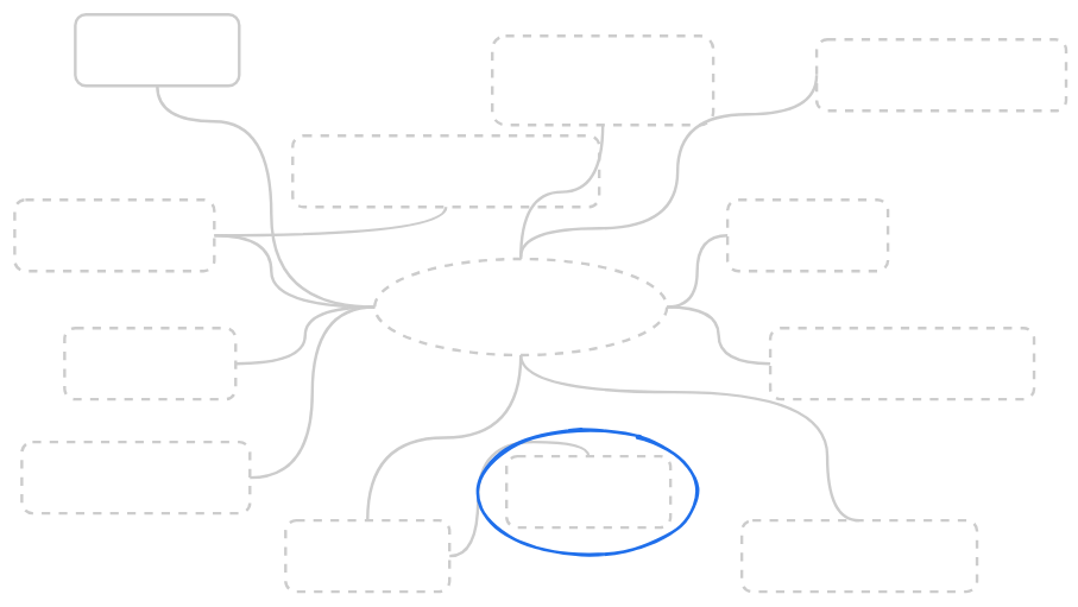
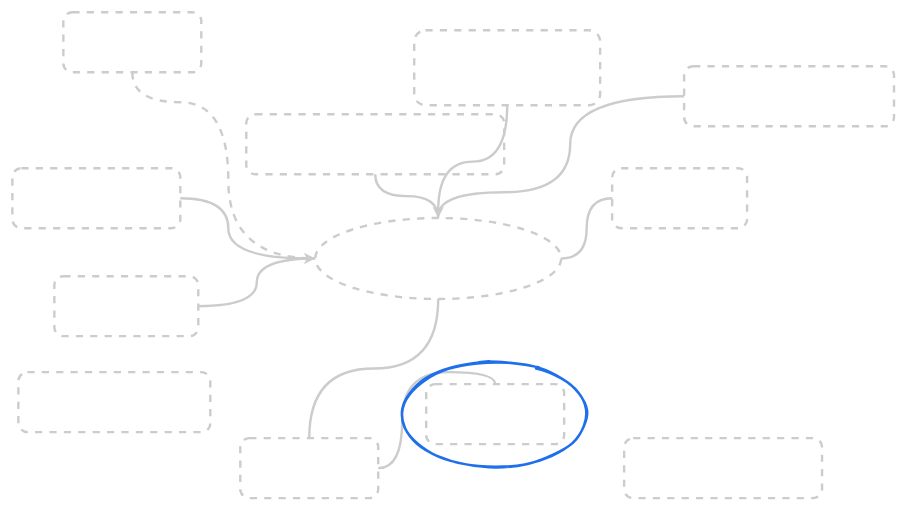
  <mxCell id="0" />
  <mxCell id="1" parent="0" />
  <mxCell id="2" value="&lt;font style=&quot;font-size: 75px;&quot; color=&quot;#ffffff&quot;&gt;systemd&lt;/font&gt;" style="ellipse;whiteSpace=wrap;html=1;fillColor=none;strokeColor=#CCCCCC;strokeWidth=4;dashed=1;gradientColor=#636363;" parent="1" vertex="1"><mxGeometry x="525" y="363" width="410" height="135" as="geometry" /></mxCell>
  <mxCell id="3" style="edgeStyle=orthogonalEdgeStyle;curved=1;orthogonalLoop=1;jettySize=auto;html=1;exitX=0.5;exitY=0;exitDx=0;exitDy=0;fontFamily=Lucida Console;fontSize=60;fontColor=#FFFFFF;endArrow=none;endFill=0;strokeColor=#CCCCCC;strokeWidth=4;" parent="1" source="4" target="6" edge="1"><mxGeometry relative="1" as="geometry" /></mxCell>
  <mxCell id="4" value="&lt;font style=&quot;font-size: 60px;&quot;&gt;init&lt;/font&gt;" style="rounded=1;whiteSpace=wrap;html=1;dashed=1;labelBackgroundColor=none;fontFamily=Lucida Console;fontSize=75;fontColor=#FFFFFF;strokeColor=#CCCCCC;strokeWidth=4;fillColor=none;gradientColor=#636363;" parent="1" vertex="1"><mxGeometry x="710" y="640" width="230" height="100" as="geometry" /></mxCell>
  <mxCell id="5" style="edgeStyle=orthogonalEdgeStyle;curved=1;orthogonalLoop=1;jettySize=auto;html=1;exitX=0.5;exitY=0;exitDx=0;exitDy=0;entryX=0.5;entryY=1;entryDx=0;entryDy=0;fontFamily=Lucida Console;fontSize=60;fontColor=#FFFFFF;endArrow=none;endFill=0;strokeColor=#CCCCCC;strokeWidth=4;" parent="1" source="6" target="2" edge="1"><mxGeometry relative="1" as="geometry" /></mxCell>
  <mxCell id="6" value="&lt;font style=&quot;font-size: 60px;&quot;&gt;boot&lt;/font&gt;" style="rounded=1;whiteSpace=wrap;html=1;dashed=1;labelBackgroundColor=none;fontFamily=Lucida Console;fontSize=75;fontColor=#FFFFFF;strokeColor=#CCCCCC;strokeWidth=4;fillColor=none;gradientColor=#636363;" parent="1" vertex="1"><mxGeometry x="400" y="730" width="230" height="100" as="geometry" /></mxCell>
- <mxCell id="7" style="edgeStyle=orthogonalEdgeStyle;curved=1;orthogonalLoop=1;jettySize=auto;html=1;exitX=0.5;exitY=1;exitDx=0;exitDy=0;entryX=0;entryY=0.5;entryDx=0;entryDy=0;fontFamily=Lucida Console;fontSize=60;fontColor=#FFFFFF;endArrow=none;endFill=0;strokeColor=#CCCCCC;strokeWidth=4;" parent="1" source="8" target="2" edge="1"><mxGeometry relative="1" as="geometry"><Array as="points"><mxPoint x="220" y="170" /><mxPoint x="380" y="170" /><mxPoint x="380" y="430" /></Array></mxGeometry></mxCell>
- <mxCell id="8" value="&lt;font style=&quot;font-size: 60px;&quot;&gt;stub&lt;/font&gt;" style="rounded=1;whiteSpace=wrap;html=1;dashed=0;labelBackgroundColor=none;fontFamily=Lucida Console;fontSize=75;fontColor=#FFFFFF;strokeColor=#CCCCCC;strokeWidth=4;fillColor=none;gradientColor=#636363;" parent="1" vertex="1"><mxGeometry x="105" y="20" width="230" height="100" as="geometry" /></mxCell>
- <mxCell id="9" style="edgeStyle=orthogonalEdgeStyle;curved=1;orthogonalLoop=1;jettySize=auto;html=1;exitX=0.5;exitY=1;exitDx=0;exitDy=0;fontFamily=Lucida Console;fontSize=60;fontColor=#FFFFFF;endArrow=none;endFill=0;strokeColor=#CCCCCC;strokeWidth=4;" parent="1" source="10" target="14" edge="1"><mxGeometry relative="1" as="geometry" /></mxCell>
+ <mxCell id="7" style="edgeStyle=orthogonalEdgeStyle;curved=1;orthogonalLoop=1;jettySize=auto;html=1;exitX=0.5;exitY=1;exitDx=0;exitDy=0;entryX=0;entryY=0.5;entryDx=0;entryDy=0;fontFamily=Lucida Console;fontSize=60;fontColor=#FFFFFF;endArrow=none;endFill=0;strokeColor=#CCCCCC;strokeWidth=4;dashed=1;" parent="1" source="8" target="2" edge="1"><mxGeometry relative="1" as="geometry"><Array as="points"><mxPoint x="220" y="170" /><mxPoint x="380" y="170" /><mxPoint x="380" y="430" /></Array></mxGeometry></mxCell>
+ <mxCell id="8" value="&lt;font style=&quot;font-size: 60px;&quot;&gt;stub&lt;/font&gt;" style="rounded=1;whiteSpace=wrap;html=1;dashed=1;labelBackgroundColor=none;fontFamily=Lucida Console;fontSize=75;fontColor=#FFFFFF;strokeColor=#CCCCCC;strokeWidth=4;fillColor=none;gradientColor=#636363;" parent="1" vertex="1"><mxGeometry x="105" y="20" width="230" height="100" as="geometry" /></mxCell>
+ <mxCell id="9" style="edgeStyle=orthogonalEdgeStyle;curved=1;orthogonalLoop=1;jettySize=auto;html=1;exitX=0.5;exitY=1;exitDx=0;exitDy=0;entryX=0.5;entryY=0;entryDx=0;entryDy=0;fontFamily=Lucida Console;fontSize=60;fontColor=#FFFFFF;endArrow=none;endFill=0;strokeColor=#CCCCCC;strokeWidth=4;" parent="1" source="10" target="2" edge="1"><mxGeometry relative="1" as="geometry" /></mxCell>
  <mxCell id="10" value="&lt;font style=&quot;font-size: 60px;&quot;&gt;sysusers&lt;/font&gt;" style="rounded=1;whiteSpace=wrap;html=1;dashed=1;labelBackgroundColor=none;fontFamily=Lucida Console;fontSize=75;fontColor=#FFFFFF;strokeColor=#CCCCCC;strokeWidth=4;fillColor=none;gradientColor=#636363;" parent="1" vertex="1"><mxGeometry x="410" y="190" width="430" height="100" as="geometry" /></mxCell>
  <mxCell id="11" style="edgeStyle=orthogonalEdgeStyle;curved=1;orthogonalLoop=1;jettySize=auto;html=1;exitX=0;exitY=0.5;exitDx=0;exitDy=0;entryX=1;entryY=0.5;entryDx=0;entryDy=0;fontFamily=Lucida Console;fontSize=60;fontColor=#FFFFFF;endArrow=none;endFill=0;strokeColor=#CCCCCC;strokeWidth=4;" parent="1" source="12" target="2" edge="1"><mxGeometry relative="1" as="geometry" /></mxCell>
  <mxCell id="12" value="&lt;font style=&quot;font-size: 60px;&quot;&gt;logind&lt;/font&gt;" style="rounded=1;whiteSpace=wrap;html=1;dashed=1;labelBackgroundColor=none;fontFamily=Lucida Console;fontSize=75;fontColor=#FFFFFF;strokeColor=#CCCCCC;strokeWidth=4;fillColor=none;gradientColor=#636363;" parent="1" vertex="1"><mxGeometry x="1020" y="280" width="225" height="100" as="geometry" /></mxCell>
- <mxCell id="13" style="edgeStyle=orthogonalEdgeStyle;curved=1;orthogonalLoop=1;jettySize=auto;html=1;exitX=1;exitY=0.5;exitDx=0;exitDy=0;entryX=0;entryY=0.5;entryDx=0;entryDy=0;fontFamily=Lucida Console;fontSize=60;fontColor=#FFFFFF;endArrow=none;endFill=0;strokeColor=#CCCCCC;strokeWidth=4;" parent="1" source="14" target="2" edge="1"><mxGeometry relative="1" as="geometry"><Array as="points"><mxPoint x="380" y="330" /><mxPoint x="380" y="430" /></Array></mxGeometry></mxCell>
+ <mxCell id="13" style="edgeStyle=orthogonalEdgeStyle;curved=1;orthogonalLoop=1;jettySize=auto;html=1;exitX=1;exitY=0.5;exitDx=0;exitDy=0;entryX=0;entryY=0.5;entryDx=0;entryDy=0;fontFamily=Lucida Console;fontSize=60;fontColor=#FFFFFF;endArrow=classic;endFill=0;strokeColor=#CCCCCC;strokeWidth=4;" parent="1" source="14" target="2" edge="1"><mxGeometry relative="1" as="geometry"><Array as="points"><mxPoint x="380" y="330" /><mxPoint x="380" y="430" /></Array></mxGeometry></mxCell>
  <mxCell id="14" value="&lt;font style=&quot;font-size: 60px;&quot;&gt;nspawn&lt;/font&gt;" style="rounded=1;whiteSpace=wrap;html=1;dashed=1;labelBackgroundColor=none;fontFamily=Lucida Console;fontSize=75;fontColor=#FFFFFF;strokeColor=#CCCCCC;strokeWidth=4;fillColor=none;gradientColor=#636363;" parent="1" vertex="1"><mxGeometry x="20" y="280" width="280" height="100" as="geometry" /></mxCell>
- <mxCell id="15" style="edgeStyle=orthogonalEdgeStyle;curved=1;orthogonalLoop=1;jettySize=auto;html=1;exitX=0.5;exitY=1;exitDx=0;exitDy=0;fontFamily=Lucida Console;fontSize=60;fontColor=#FFFFFF;endArrow=none;endFill=0;strokeColor=#CCCCCC;strokeWidth=4;" parent="1" source="16" target="2" edge="1"><mxGeometry relative="1" as="geometry" /></mxCell>
+ <mxCell id="15" style="edgeStyle=orthogonalEdgeStyle;curved=1;orthogonalLoop=1;jettySize=auto;html=1;exitX=0.5;exitY=1;exitDx=0;exitDy=0;fontFamily=Lucida Console;fontSize=60;fontColor=#FFFFFF;endArrow=classic;endFill=0;strokeColor=#CCCCCC;strokeWidth=4;" parent="1" source="16" target="2" edge="1"><mxGeometry relative="1" as="geometry" /></mxCell>
  <mxCell id="16" value="&lt;font style=&quot;font-size: 60px;&quot;&gt;resolved&lt;/font&gt;" style="rounded=1;whiteSpace=wrap;html=1;dashed=1;labelBackgroundColor=none;fontFamily=Lucida Console;fontSize=75;fontColor=#FFFFFF;strokeColor=#CCCCCC;strokeWidth=4;fillColor=none;gradientColor=#636363;" parent="1" vertex="1"><mxGeometry x="690" y="50" width="310" height="125" as="geometry" /></mxCell>
- <mxCell id="17" style="edgeStyle=orthogonalEdgeStyle;curved=1;orthogonalLoop=1;jettySize=auto;html=1;exitX=0;exitY=0.5;exitDx=0;exitDy=0;entryX=1;entryY=0.5;entryDx=0;entryDy=0;fontFamily=Lucida Console;fontSize=60;fontColor=#FFFFFF;endArrow=none;endFill=0;strokeColor=#CCCCCC;strokeWidth=4;" parent="1" source="18" target="2" edge="1"><mxGeometry relative="1" as="geometry" /></mxCell>
- <mxCell id="18" value="&lt;font style=&quot;font-size: 60px;&quot;&gt;timesyncd&lt;/font&gt;" style="rounded=1;whiteSpace=wrap;html=1;dashed=1;labelBackgroundColor=none;fontFamily=Lucida Console;fontSize=75;fontColor=#FFFFFF;strokeColor=#CCCCCC;strokeWidth=4;fillColor=none;gradientColor=#636363;" parent="1" vertex="1"><mxGeometry x="1080" y="460" width="370" height="100" as="geometry" /></mxCell>
- <mxCell id="19" style="edgeStyle=orthogonalEdgeStyle;curved=1;orthogonalLoop=1;jettySize=auto;html=1;exitX=1;exitY=0.5;exitDx=0;exitDy=0;entryX=0;entryY=0.5;entryDx=0;entryDy=0;fontFamily=Lucida Console;fontSize=60;fontColor=#FFFFFF;endArrow=none;endFill=0;strokeColor=#CCCCCC;strokeWidth=4;" parent="1" source="20" target="2" edge="1"><mxGeometry relative="1" as="geometry" /></mxCell>
  <mxCell id="20" value="&lt;font style=&quot;font-size: 60px;&quot;&gt;networkd&lt;/font&gt;" style="rounded=1;whiteSpace=wrap;html=1;dashed=1;labelBackgroundColor=none;fontFamily=Lucida Console;fontSize=75;fontColor=#FFFFFF;strokeColor=#CCCCCC;strokeWidth=4;fillColor=none;gradientColor=#636363;" parent="1" vertex="1"><mxGeometry x="30" y="620" width="320" height="100" as="geometry" /></mxCell>
- <mxCell id="21" style="edgeStyle=orthogonalEdgeStyle;curved=1;orthogonalLoop=1;jettySize=auto;html=1;exitX=0.5;exitY=0;exitDx=0;exitDy=0;entryX=0.5;entryY=1;entryDx=0;entryDy=0;fontFamily=Lucida Console;fontSize=60;fontColor=#FFFFFF;endArrow=none;endFill=0;strokeColor=#CCCCCC;strokeWidth=4;" parent="1" source="22" target="2" edge="1"><mxGeometry relative="1" as="geometry"><Array as="points"><mxPoint x="1160" y="550" /><mxPoint x="730" y="550" /></Array></mxGeometry></mxCell>
  <mxCell id="22" value="&lt;font style=&quot;font-size: 60px;&quot;&gt;homed&lt;/font&gt;" style="rounded=1;whiteSpace=wrap;html=1;dashed=1;labelBackgroundColor=none;fontFamily=Lucida Console;fontSize=75;fontColor=#FFFFFF;strokeColor=#CCCCCC;strokeWidth=4;fillColor=none;gradientColor=#636363;" parent="1" vertex="1"><mxGeometry x="1040" y="730" width="330" height="100" as="geometry" /></mxCell>
  <mxCell id="23" style="edgeStyle=orthogonalEdgeStyle;curved=1;orthogonalLoop=1;jettySize=auto;html=1;exitX=1;exitY=0.5;exitDx=0;exitDy=0;entryX=0;entryY=0.5;entryDx=0;entryDy=0;fontFamily=Lucida Console;fontSize=60;fontColor=#FFFFFF;endArrow=none;endFill=0;strokeColor=#CCCCCC;strokeWidth=4;" parent="1" source="24" target="2" edge="1"><mxGeometry relative="1" as="geometry" /></mxCell>
  <mxCell id="24" value="&lt;font style=&quot;font-size: 60px;&quot;&gt;logind&lt;/font&gt;" style="rounded=1;whiteSpace=wrap;html=1;dashed=1;labelBackgroundColor=none;fontFamily=Lucida Console;fontSize=75;fontColor=#FFFFFF;strokeColor=#CCCCCC;strokeWidth=4;fillColor=none;gradientColor=#636363;" parent="1" vertex="1"><mxGeometry x="90" y="460" width="240" height="100" as="geometry" /></mxCell>
  <mxCell id="25" style="edgeStyle=orthogonalEdgeStyle;curved=1;orthogonalLoop=1;jettySize=auto;html=1;exitX=0;exitY=0.5;exitDx=0;exitDy=0;fontFamily=Lucida Console;fontSize=60;fontColor=#FFFFFF;endArrow=none;endFill=0;strokeColor=#CCCCCC;strokeWidth=4;" parent="1" source="26" edge="1"><mxGeometry relative="1" as="geometry"><mxPoint x="730" y="360" as="targetPoint" /><Array as="points"><mxPoint x="950" y="160" /><mxPoint x="950" y="320" /><mxPoint x="730" y="320" /></Array></mxGeometry></mxCell>
- <mxCell id="26" value="&lt;font style=&quot;font-size: 60px;&quot;&gt;cryptenroll&lt;/font&gt;" style="rounded=1;whiteSpace=wrap;html=1;dashed=1;labelBackgroundColor=none;fontFamily=Lucida Console;fontSize=75;fontColor=#FFFFFF;strokeColor=#CCCCCC;strokeWidth=4;fillColor=none;gradientColor=#636363;" parent="1" vertex="1"><mxGeometry x="1145" y="55" width="350" height="100" as="geometry" /></mxCell>
+ <mxCell id="26" value="&lt;font style=&quot;font-size: 60px;&quot;&gt;cryptenroll&lt;/font&gt;" style="rounded=1;whiteSpace=wrap;html=1;dashed=1;labelBackgroundColor=none;fontFamily=Lucida Console;fontSize=75;fontColor=#FFFFFF;strokeColor=#CCCCCC;strokeWidth=4;fillColor=none;gradientColor=#636363;" parent="1" vertex="1"><mxGeometry x="1140" y="110" width="350" height="100" as="geometry" /></mxCell>
  <mxCell id="27" value="" style="ellipse;whiteSpace=wrap;html=1;labelBackgroundColor=none;fontFamily=Lucida Console;fontSize=60;fontColor=#FFFFFF;strokeColor=#1f6feb;strokeWidth=4;fillColor=none;gradientColor=#636363;sketch=1;" parent="1" vertex="1"><mxGeometry x="662" y="600" width="323" height="181" as="geometry" /></mxCell>
